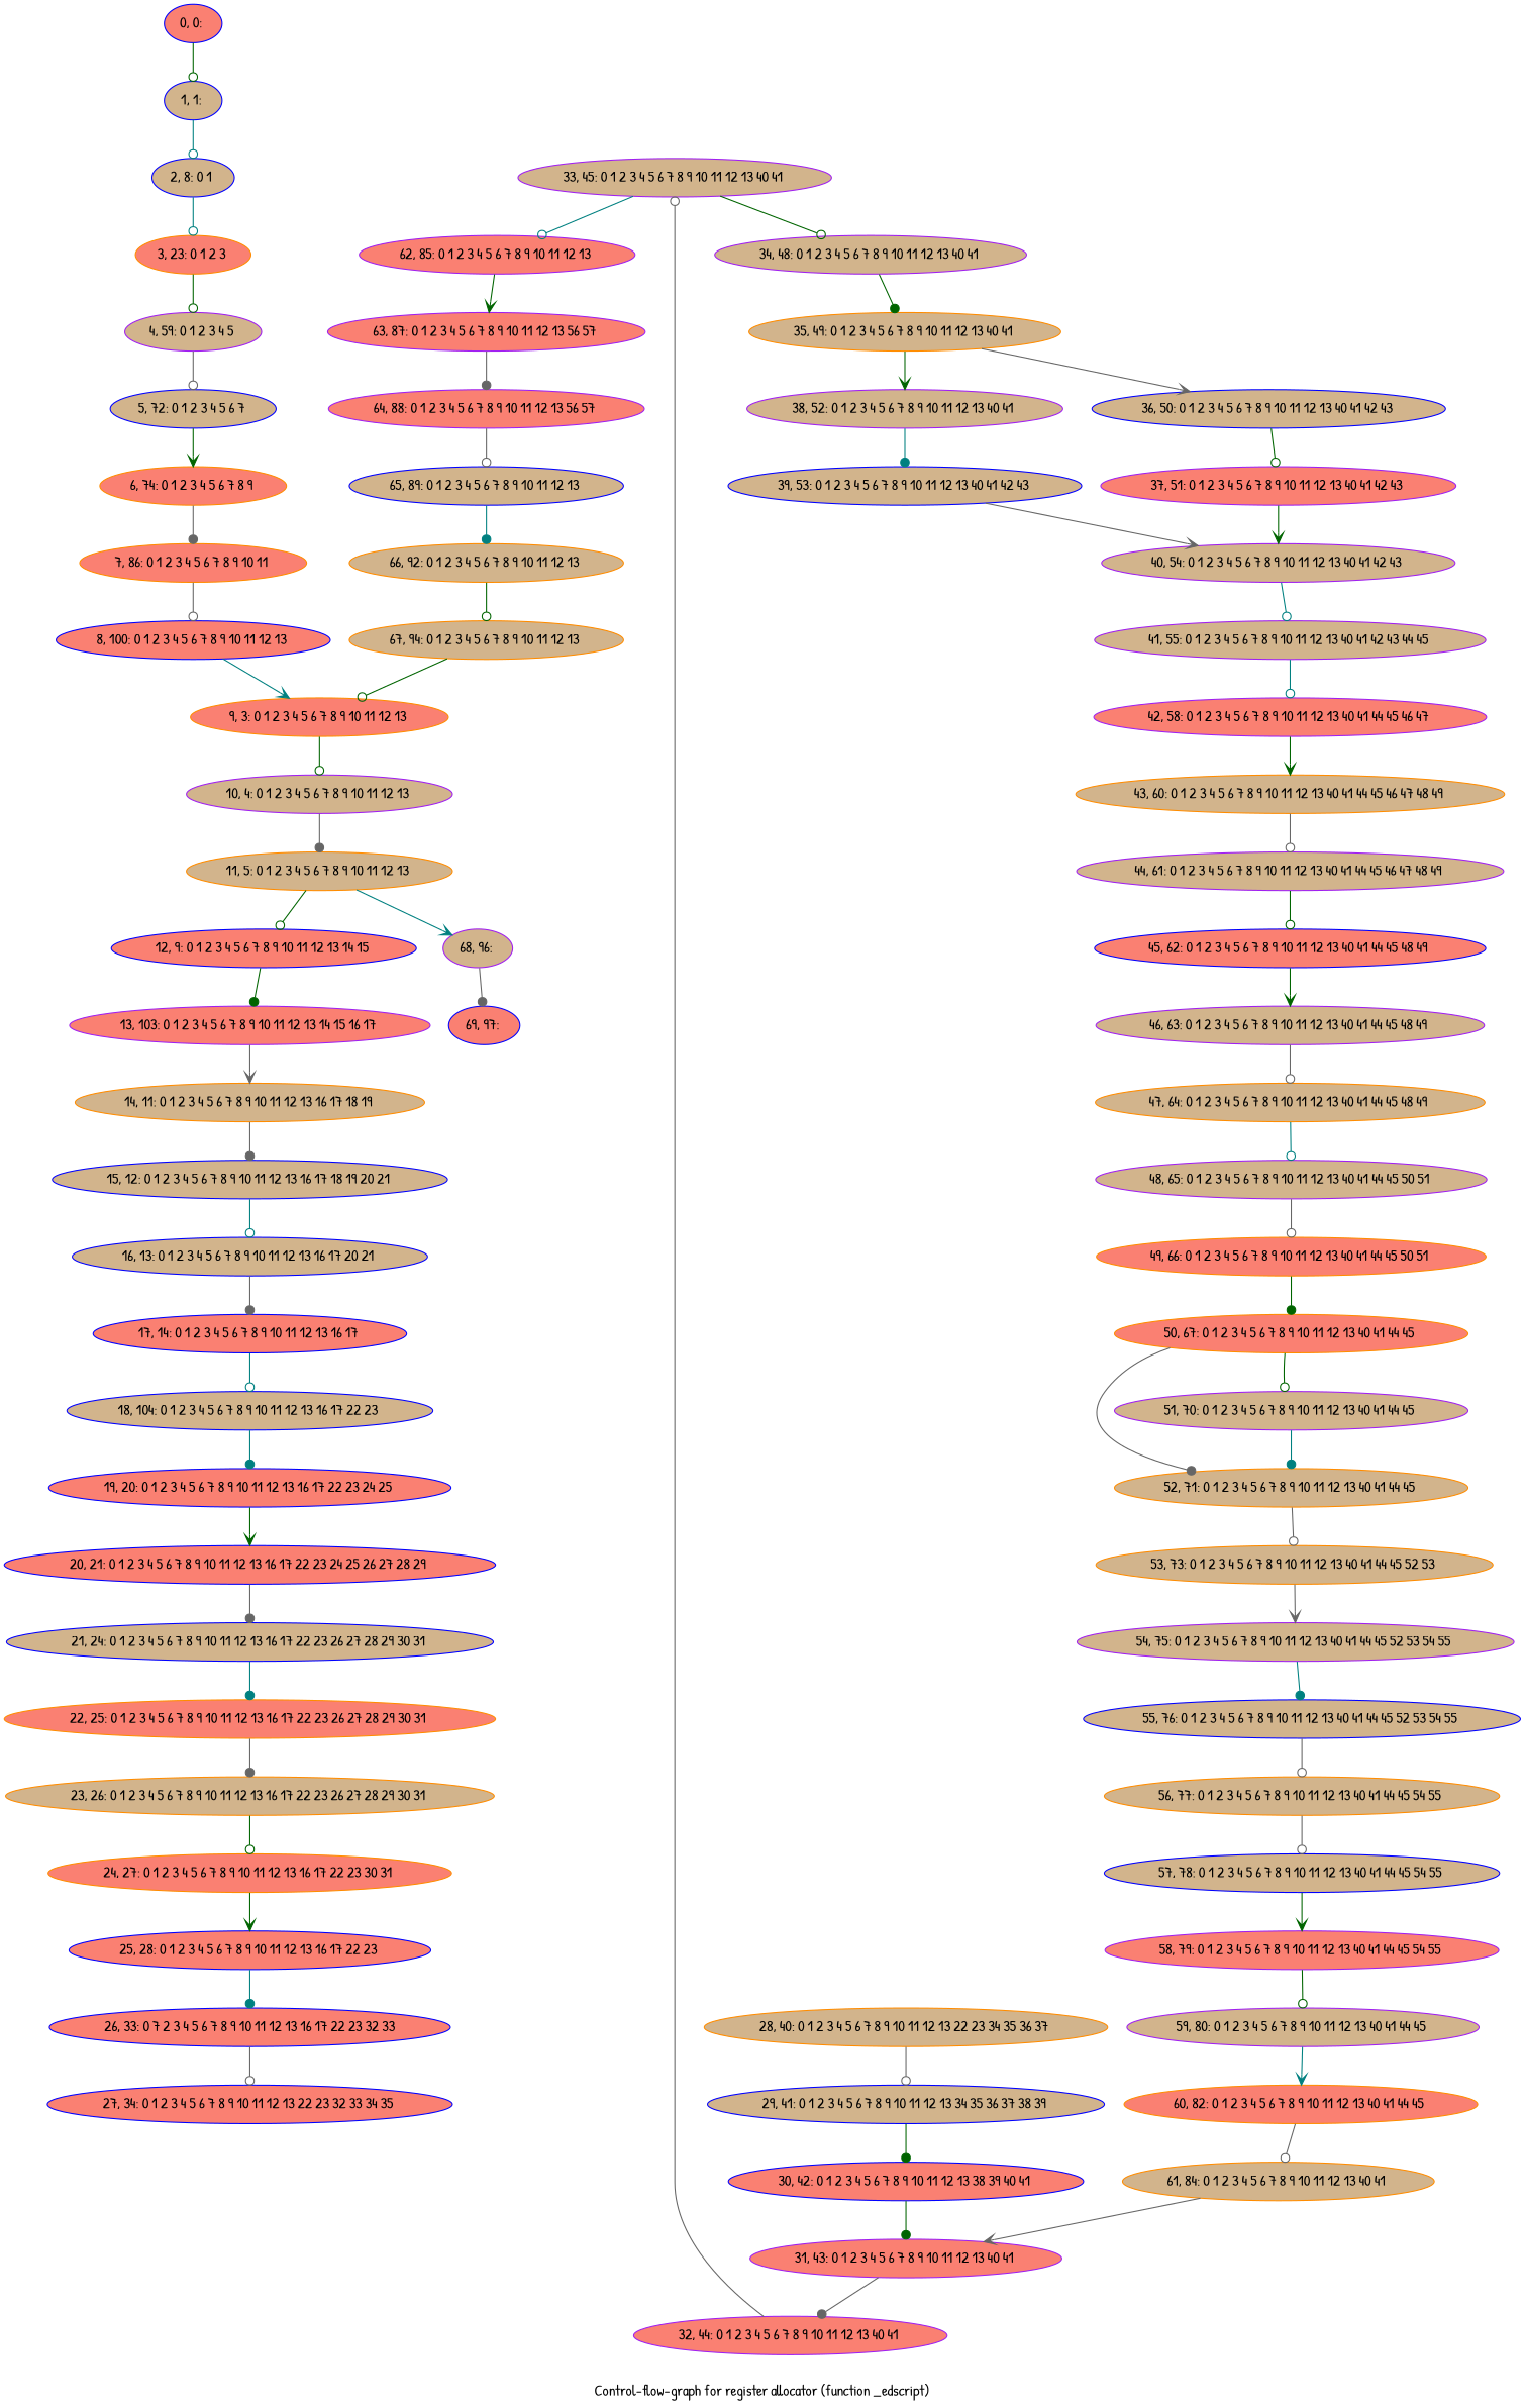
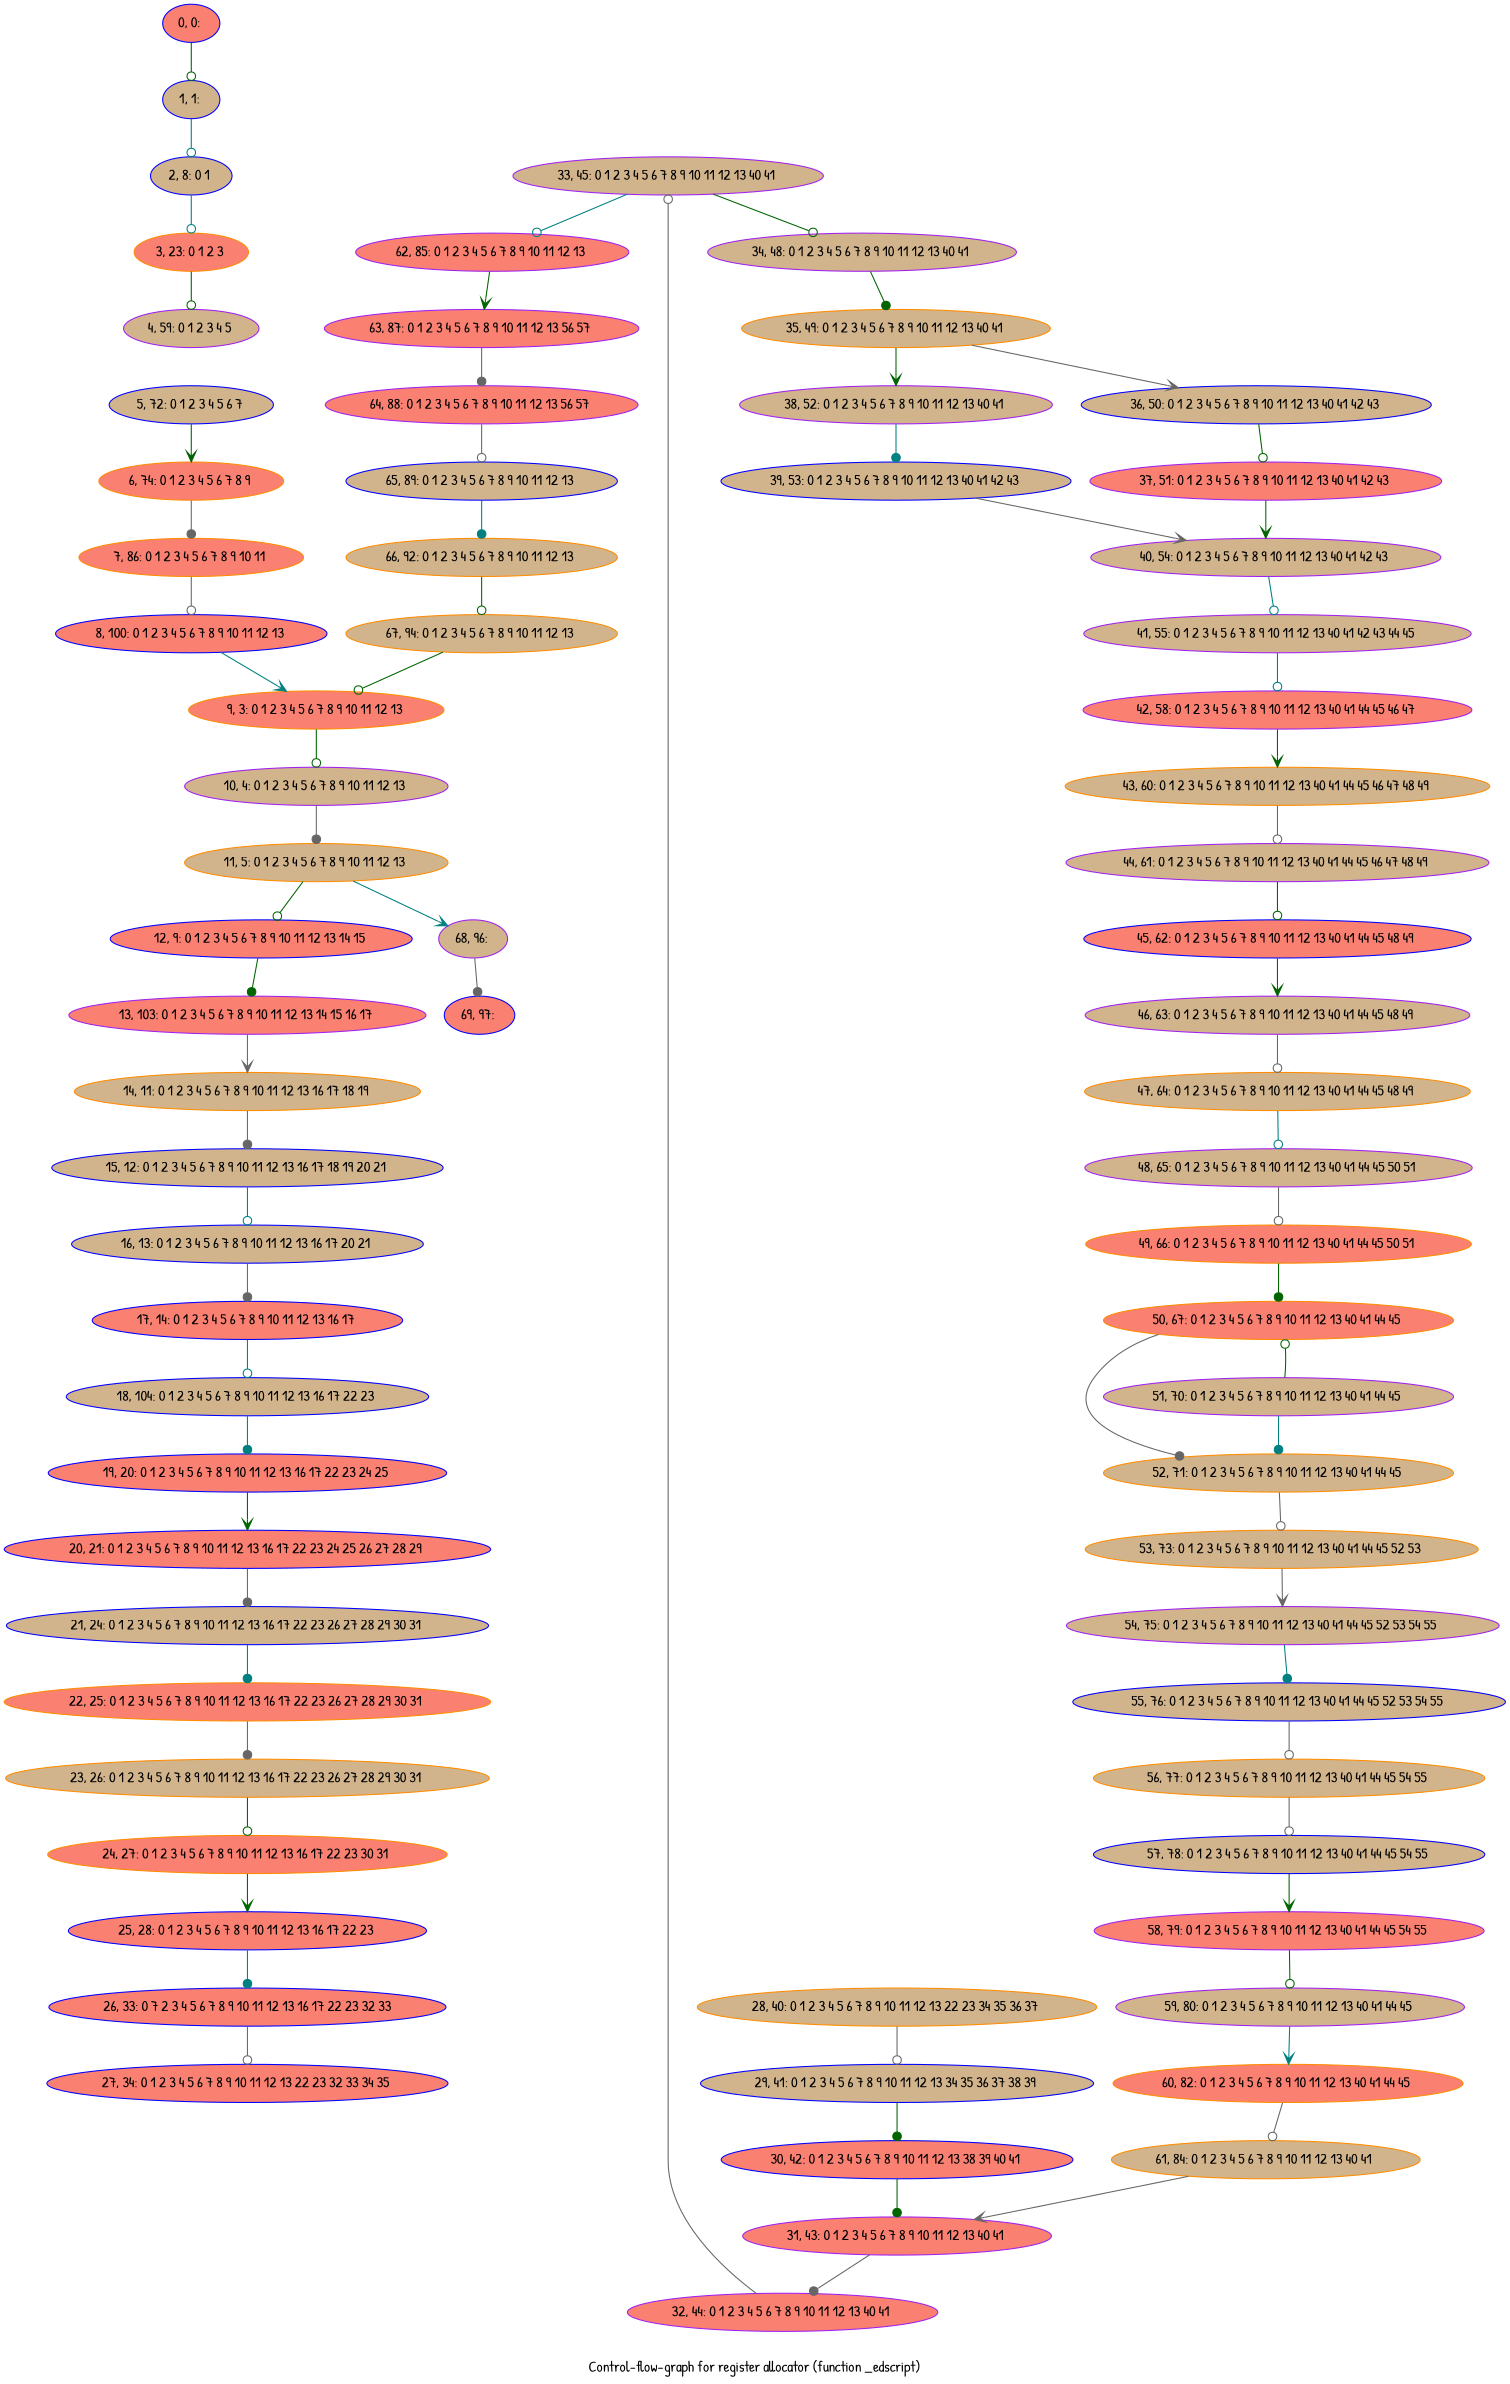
  digraph {
    fontname="Patrick Hand"
    label="Control-flow-graph for register allocator (function _edscript)"
    node [color=blue fillcolor=tan fontname="Patrick Hand" style=filled]
    edge [arrowhead=odot color=gray40 fontname="Patrick Hand"]
    n1 [fillcolor=salmon label="0, 0: "]
    n2 [label="1, 1: "]
    n3 [label="2, 8: 0 1 "]
    n4 [color=darkorange fillcolor=salmon label="3, 23: 0 1 2 3 "]
    n5 [color=purple label="4, 59: 0 1 2 3 4 5 "]
    n6 [label="5, 72: 0 1 2 3 4 5 6 7 "]
    n7 [color=darkorange fillcolor=salmon label="6, 74: 0 1 2 3 4 5 6 7 8 9 "]
    n8 [color=darkorange fillcolor=salmon label="7, 86: 0 1 2 3 4 5 6 7 8 9 10 11 "]
    n9 [fillcolor=salmon label="8, 100: 0 1 2 3 4 5 6 7 8 9 10 11 12 13 "]
    n10 [color=darkorange fillcolor=salmon label="9, 3: 0 1 2 3 4 5 6 7 8 9 10 11 12 13 "]
    n11 [color=purple label="10, 4: 0 1 2 3 4 5 6 7 8 9 10 11 12 13 "]
    n12 [color=darkorange label="11, 5: 0 1 2 3 4 5 6 7 8 9 10 11 12 13 "]
    n13 [fillcolor=salmon label="12, 9: 0 1 2 3 4 5 6 7 8 9 10 11 12 13 14 15 "]
    n14 [color=purple label="68, 96: "]
    n15 [color=purple fillcolor=salmon label="13, 103: 0 1 2 3 4 5 6 7 8 9 10 11 12 13 14 15 16 17 "]
    n16 [fillcolor=salmon label="69, 97: "]
    n17 [color=darkorange label="14, 11: 0 1 2 3 4 5 6 7 8 9 10 11 12 13 16 17 18 19 "]
    n18 [label="15, 12: 0 1 2 3 4 5 6 7 8 9 10 11 12 13 16 17 18 19 20 21 "]
    n19 [label="16, 13: 0 1 2 3 4 5 6 7 8 9 10 11 12 13 16 17 20 21 "]
    n20 [fillcolor=salmon label="17, 14: 0 1 2 3 4 5 6 7 8 9 10 11 12 13 16 17 "]
    n21 [label="18, 104: 0 1 2 3 4 5 6 7 8 9 10 11 12 13 16 17 22 23 "]
    n22 [fillcolor=salmon label="19, 20: 0 1 2 3 4 5 6 7 8 9 10 11 12 13 16 17 22 23 24 25 "]
    n23 [fillcolor=salmon label="20, 21: 0 1 2 3 4 5 6 7 8 9 10 11 12 13 16 17 22 23 24 25 26 27 28 29 "]
    n24 [label="21, 24: 0 1 2 3 4 5 6 7 8 9 10 11 12 13 16 17 22 23 26 27 28 29 30 31 "]
    n25 [color=darkorange fillcolor=salmon label="22, 25: 0 1 2 3 4 5 6 7 8 9 10 11 12 13 16 17 22 23 26 27 28 29 30 31 "]
    n26 [color=darkorange label="23, 26: 0 1 2 3 4 5 6 7 8 9 10 11 12 13 16 17 22 23 26 27 28 29 30 31 "]
    n27 [color=darkorange fillcolor=salmon label="24, 27: 0 1 2 3 4 5 6 7 8 9 10 11 12 13 16 17 22 23 30 31 "]
    n28 [fillcolor=salmon label="25, 28: 0 1 2 3 4 5 6 7 8 9 10 11 12 13 16 17 22 23 "]
    n29 [fillcolor=salmon label="26, 33: 0 7 2 3 4 5 6 7 8 9 10 11 12 13 16 17 22 23 32 33"]
    n30 [fillcolor=salmon label="27, 34: 0 1 2 3 4 5 6 7 8 9 10 11 12 13 22 23 32 33 34 35 "]
    n31 [color=darkorange label="28, 40: 0 1 2 3 4 5 6 7 8 9 10 11 12 13 22 23 34 35 36 37 "]
    n32 [label="29, 41: 0 1 2 3 4 5 6 7 8 9 10 11 12 13 34 35 36 37 38 39 "]
    n33 [fillcolor=salmon label="30, 42: 0 1 2 3 4 5 6 7 8 9 10 11 12 13 38 39 40 41 "]
    n34 [color=purple fillcolor=salmon label="31, 43: 0 1 2 3 4 5 6 7 8 9 10 11 12 13 40 41 "]
    n35 [color=purple fillcolor=salmon label="32, 44: 0 1 2 3 4 5 6 7 8 9 10 11 12 13 40 41 "]
    n36 [color=purple label="33, 45: 0 1 2 3 4 5 6 7 8 9 10 11 12 13 40 41 "]
    n37 [color=purple label="34, 48: 0 1 2 3 4 5 6 7 8 9 10 11 12 13 40 41 "]
    n38 [color=purple fillcolor=salmon label="62, 85: 0 1 2 3 4 5 6 7 8 9 10 11 12 13 "]
    n39 [color=darkorange label="35, 49: 0 1 2 3 4 5 6 7 8 9 10 11 12 13 40 41 "]
    n40 [color=purple fillcolor=salmon label="63, 87: 0 1 2 3 4 5 6 7 8 9 10 11 12 13 56 57 "]
    n41 [label="36, 50: 0 1 2 3 4 5 6 7 8 9 10 11 12 13 40 41 42 43 "]
    n42 [color=purple label="38, 52: 0 1 2 3 4 5 6 7 8 9 10 11 12 13 40 41 "]
    n43 [color=purple fillcolor=salmon label="37, 51: 0 1 2 3 4 5 6 7 8 9 10 11 12 13 40 41 42 43 "]
    n44 [label="39, 53: 0 1 2 3 4 5 6 7 8 9 10 11 12 13 40 41 42 43 "]
    n45 [color=purple label="40, 54: 0 1 2 3 4 5 6 7 8 9 10 11 12 13 40 41 42 43 "]
    n46 [color=purple label="41, 55: 0 1 2 3 4 5 6 7 8 9 10 11 12 13 40 41 42 43 44 45 "]
    n47 [color=purple fillcolor=salmon label="42, 58: 0 1 2 3 4 5 6 7 8 9 10 11 12 13 40 41 44 45 46 47 "]
    n48 [color=darkorange label="43, 60: 0 1 2 3 4 5 6 7 8 9 10 11 12 13 40 41 44 45 46 47 48 49 "]
    n49 [color=purple label="44, 61: 0 1 2 3 4 5 6 7 8 9 10 11 12 13 40 41 44 45 46 47 48 49 "]
    n50 [fillcolor=salmon label="45, 62: 0 1 2 3 4 5 6 7 8 9 10 11 12 13 40 41 44 45 48 49 "]
    n51 [color=purple label="46, 63: 0 1 2 3 4 5 6 7 8 9 10 11 12 13 40 41 44 45 48 49 "]
    n52 [color=darkorange label="47, 64: 0 1 2 3 4 5 6 7 8 9 10 11 12 13 40 41 44 45 48 49 "]
    n53 [color=purple label="48, 65: 0 1 2 3 4 5 6 7 8 9 10 11 12 13 40 41 44 45 50 51 "]
    n54 [color=darkorange fillcolor=salmon label="49, 66: 0 1 2 3 4 5 6 7 8 9 10 11 12 13 40 41 44 45 50 51 "]
    n55 [color=darkorange fillcolor=salmon label="50, 67: 0 1 2 3 4 5 6 7 8 9 10 11 12 13 40 41 44 45 "]
    n56 [color=purple label="51, 70: 0 1 2 3 4 5 6 7 8 9 10 11 12 13 40 41 44 45 "]
    n57 [color=darkorange label="52, 71: 0 1 2 3 4 5 6 7 8 9 10 11 12 13 40 41 44 45 "]
    n58 [color=darkorange label="53, 73: 0 1 2 3 4 5 6 7 8 9 10 11 12 13 40 41 44 45 52 53 "]
    n59 [color=purple label="54, 75: 0 1 2 3 4 5 6 7 8 9 10 11 12 13 40 41 44 45 52 53 54 55 "]
    n60 [label="55, 76: 0 1 2 3 4 5 6 7 8 9 10 11 12 13 40 41 44 45 52 53 54 55 "]
    n61 [color=darkorange label="56, 77: 0 1 2 3 4 5 6 7 8 9 10 11 12 13 40 41 44 45 54 55 "]
    n62 [label="57, 78: 0 1 2 3 4 5 6 7 8 9 10 11 12 13 40 41 44 45 54 55 "]
    n63 [color=purple fillcolor=salmon label="58, 79: 0 1 2 3 4 5 6 7 8 9 10 11 12 13 40 41 44 45 54 55 "]
    n64 [color=purple label="59, 80: 0 1 2 3 4 5 6 7 8 9 10 11 12 13 40 41 44 45 "]
    n65 [color=darkorange fillcolor=salmon label="60, 82: 0 1 2 3 4 5 6 7 8 9 10 11 12 13 40 41 44 45 "]
    n66 [color=darkorange label="61, 84: 0 1 2 3 4 5 6 7 8 9 10 11 12 13 40 41 "]
    n67 [color=purple fillcolor=salmon label="64, 88: 0 1 2 3 4 5 6 7 8 9 10 11 12 13 56 57 "]
    n68 [label="65, 89: 0 1 2 3 4 5 6 7 8 9 10 11 12 13 "]
    n69 [color=darkorange label="66, 92: 0 1 2 3 4 5 6 7 8 9 10 11 12 13 "]
    n70 [color=darkorange label="67, 94: 0 1 2 3 4 5 6 7 8 9 10 11 12 13 "]
    n1 -> n2 [color=darkgreen]
    n2 -> n3 [color=teal]
    n3 -> n4 [color=teal]
    n4 -> n5 [color=darkgreen]
-   n5 -> n6
    n6 -> n7 [arrowhead=vee color=darkgreen]
    n7 -> n8 [arrowhead=dot]
    n8 -> n9
    n9 -> n10 [arrowhead=vee color=teal]
    n10 -> n11 [color=darkgreen]
    n11 -> n12 [arrowhead=dot]
    n12 -> n13 [color=darkgreen]
    n12 -> n14 [arrowhead=vee color=teal]
    n13 -> n15 [arrowhead=dot color=darkgreen]
    n14 -> n16 [arrowhead=dot]
    n15 -> n17 [arrowhead=vee]
    n17 -> n18 [arrowhead=dot]
    n18 -> n19 [color=teal]
    n19 -> n20 [arrowhead=dot]
    n20 -> n21 [color=teal]
    n21 -> n22 [arrowhead=dot color=teal]
    n22 -> n23 [arrowhead=vee color=darkgreen]
    n23 -> n24 [arrowhead=dot]
    n24 -> n25 [arrowhead=dot color=teal]
    n25 -> n26 [arrowhead=dot]
    n26 -> n27 [color=darkgreen]
    n27 -> n28 [arrowhead=vee color=darkgreen]
    n28 -> n29 [arrowhead=dot color=teal]
    n29 -> n30
    n31 -> n32
    n32 -> n33 [arrowhead=dot color=darkgreen]
    n33 -> n34 [arrowhead=dot color=darkgreen]
    n34 -> n35 [arrowhead=dot]
    n35 -> n36
    n36 -> n37 [color=darkgreen]
    n36 -> n38 [color=teal]
    n37 -> n39 [arrowhead=dot color=darkgreen]
    n38 -> n40 [arrowhead=vee color=darkgreen]
    n39 -> n41 [arrowhead=vee]
    n39 -> n42 [arrowhead=vee color=darkgreen]
    n40 -> n67 [arrowhead=dot]
    n41 -> n43 [color=darkgreen]
    n42 -> n44 [arrowhead=dot color=teal]
    n43 -> n45 [arrowhead=vee color=darkgreen]
    n44 -> n45 [arrowhead=vee]
    n45 -> n46 [color=teal]
    n46 -> n47 [color=teal]
    n47 -> n48 [arrowhead=vee color=darkgreen]
    n48 -> n49
    n49 -> n50 [color=darkgreen]
    n50 -> n51 [arrowhead=vee color=darkgreen]
    n51 -> n52
    n52 -> n53 [color=teal]
    n53 -> n54
    n54 -> n55 [arrowhead=dot color=darkgreen]
-   n55 -> n56 [color=darkgreen]
+   n56 -> n55 [color=darkgreen]
    n55 -> n57 [arrowhead=dot]
    n56 -> n57 [arrowhead=dot color=teal]
    n57 -> n58
    n58 -> n59 [arrowhead=vee]
    n59 -> n60 [arrowhead=dot color=teal]
    n60 -> n61
    n61 -> n62
    n62 -> n63 [arrowhead=vee color=darkgreen]
    n63 -> n64 [color=darkgreen]
    n64 -> n65 [arrowhead=vee color=teal]
    n65 -> n66
    n66 -> n34 [arrowhead=vee]
    n67 -> n68
    n68 -> n69 [arrowhead=dot color=teal]
    n69 -> n70 [color=darkgreen]
    n70 -> n10 [color=darkgreen]
  }
